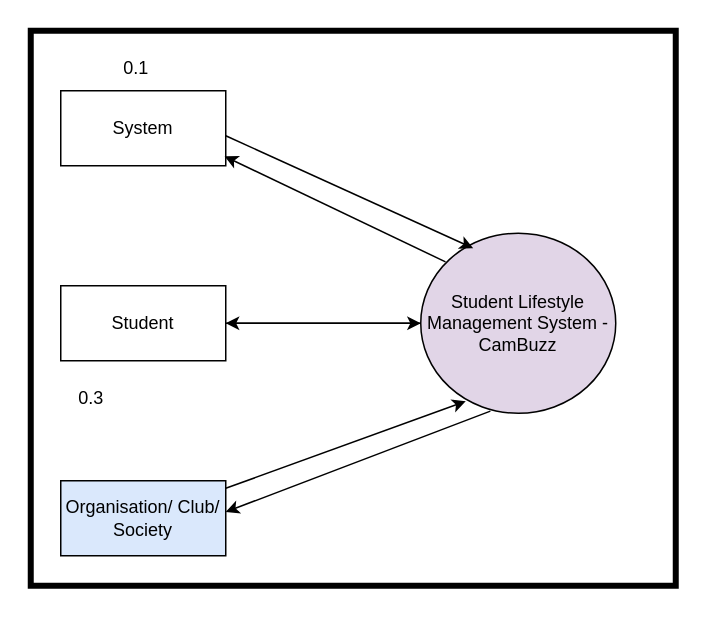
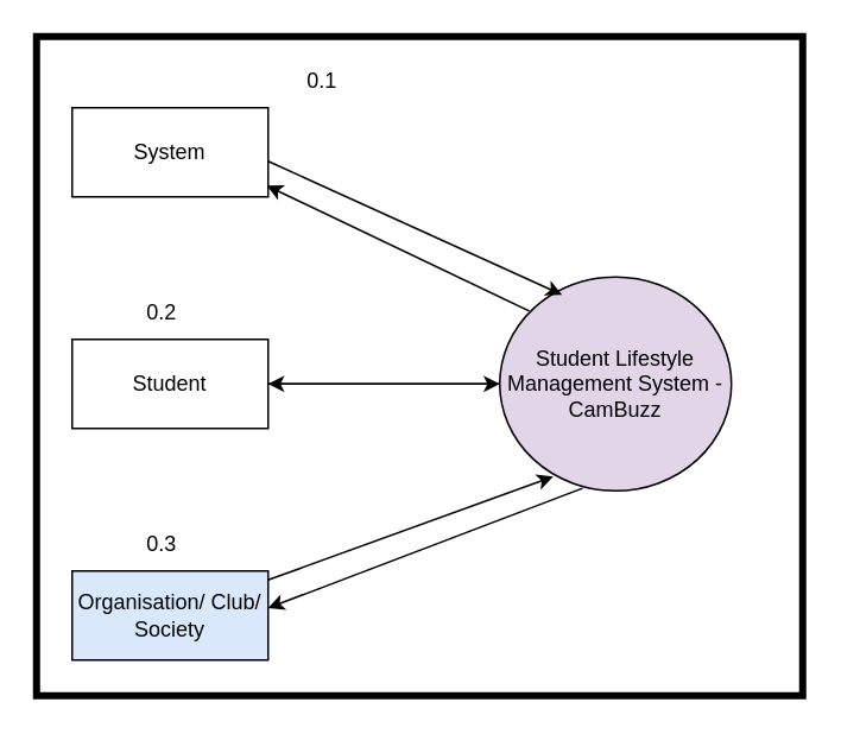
  <mxCell id="0" />
  <mxCell id="1" parent="0" />
  <mxCell id="2" style="edgeStyle=none;rounded=0;orthogonalLoop=1;jettySize=auto;html=1;" edge="1" parent="1" source="3"><mxGeometry relative="1" as="geometry"><mxPoint x="150" y="215" as="targetPoint" /></mxGeometry></mxCell>
  <mxCell id="3" value="Student Lifestyle Management System - CamBuzz" style="ellipse;whiteSpace=wrap;html=1;fillColor=#e1d5e7;" vertex="1" parent="1"><mxGeometry x="280" y="155" width="130" height="120" as="geometry" /></mxCell>
  <mxCell id="4" value="System" style="rounded=0;whiteSpace=wrap;html=1;" vertex="1" parent="1"><mxGeometry x="40" y="60" width="110" height="50" as="geometry" /></mxCell>
  <mxCell id="5" style="edgeStyle=orthogonalEdgeStyle;rounded=0;orthogonalLoop=1;jettySize=auto;html=1;" edge="1" parent="1" source="6" target="3"><mxGeometry relative="1" as="geometry" /></mxCell>
  <mxCell id="6" value="Student" style="rounded=0;whiteSpace=wrap;html=1;" vertex="1" parent="1"><mxGeometry x="40" y="190" width="110" height="50" as="geometry" /></mxCell>
  <mxCell id="7" style="rounded=0;orthogonalLoop=1;jettySize=auto;html=1;entryX=0.231;entryY=0.933;entryDx=0;entryDy=0;entryPerimeter=0;" edge="1" parent="1" source="8" target="3"><mxGeometry relative="1" as="geometry"><mxPoint x="240" y="290" as="targetPoint" /></mxGeometry></mxCell>
  <mxCell id="8" value="Organisation/ Club/ Society" style="rounded=0;whiteSpace=wrap;html=1;fillColor=#dae8fc;" vertex="1" parent="1"><mxGeometry x="40" y="320" width="110" height="50" as="geometry" /></mxCell>
  <mxCell id="9" style="rounded=0;orthogonalLoop=1;jettySize=auto;html=1;entryX=0.269;entryY=0.083;entryDx=0;entryDy=0;entryPerimeter=0;" edge="1" parent="1" target="3"><mxGeometry relative="1" as="geometry"><mxPoint x="149.995" y="90" as="sourcePoint" /><mxPoint x="292.45" y="165" as="targetPoint" /></mxGeometry></mxCell>
- <mxCell id="10" value="0.1" style="text;html=1;align=center;verticalAlign=middle;resizable=0;points=[];autosize=1;strokeColor=none;fillColor=none;" vertex="1" parent="1"><mxGeometry x="70" y="30" width="40" height="30" as="geometry" /></mxCell>
- <mxCell id="12" value="0.3" style="text;html=1;align=center;verticalAlign=middle;resizable=0;points=[];autosize=1;strokeColor=none;fillColor=none;" vertex="1" parent="1"><mxGeometry x="40" y="250" width="40" height="30" as="geometry" /></mxCell>
+ <mxCell id="10" value="0.1" style="text;html=1;align=center;verticalAlign=middle;resizable=0;points=[];autosize=1;strokeColor=none;fillColor=none;" vertex="1" parent="1"><mxGeometry x="160" y="30" width="40" height="30" as="geometry" /></mxCell>
+ <mxCell id="11" value="0.2" style="text;html=1;align=center;verticalAlign=middle;resizable=0;points=[];autosize=1;strokeColor=none;fillColor=none;" vertex="1" parent="1"><mxGeometry x="70" y="160" width="40" height="30" as="geometry" /></mxCell>
+ <mxCell id="12" value="0.3" style="text;html=1;align=center;verticalAlign=middle;resizable=0;points=[];autosize=1;strokeColor=none;fillColor=none;" vertex="1" parent="1"><mxGeometry x="70" y="290" width="40" height="30" as="geometry" /></mxCell>
  <mxCell id="13" style="edgeStyle=none;rounded=0;orthogonalLoop=1;jettySize=auto;html=1;entryX=0.993;entryY=0.875;entryDx=0;entryDy=0;entryPerimeter=0;exitX=0.127;exitY=0.159;exitDx=0;exitDy=0;exitPerimeter=0;" edge="1" parent="1" source="3" target="4"><mxGeometry relative="1" as="geometry" /></mxCell>
  <mxCell id="14" style="edgeStyle=none;rounded=0;orthogonalLoop=1;jettySize=auto;html=1;entryX=1;entryY=0.416;entryDx=0;entryDy=0;entryPerimeter=0;exitX=0.357;exitY=0.988;exitDx=0;exitDy=0;exitPerimeter=0;" edge="1" parent="1" source="3" target="8"><mxGeometry relative="1" as="geometry" /></mxCell>
  <mxCell id="15" value="" style="rounded=0;whiteSpace=wrap;html=1;fillColor=none;strokeWidth=4;" vertex="1" parent="1"><mxGeometry x="20" y="20" width="430" height="370" as="geometry" /></mxCell>
